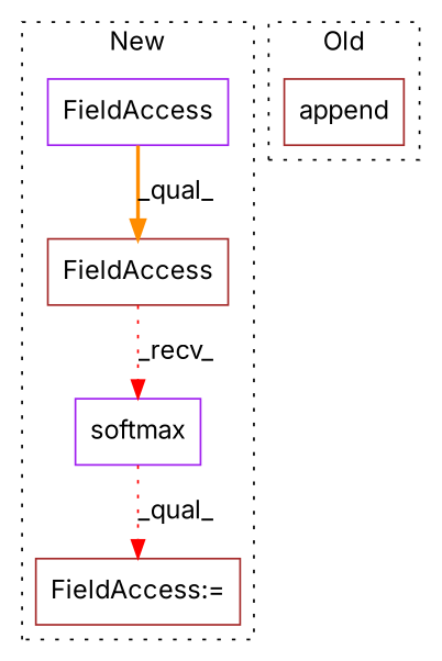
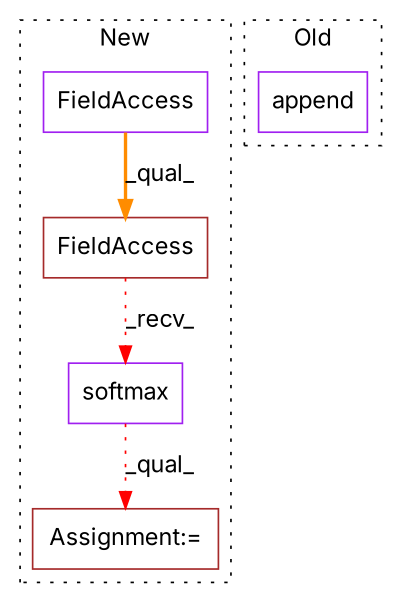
  digraph {
    fontname=Inter
    node [a=32 color=brown fontname=Inter s=4992 shape=box]
    edge [color=red fontname=Inter style=dotted]
    n1 [color=purple l="8,1" label=softmax s="5012,5029"]
    n2 [a=22 l=19 label=FieldAccess]
    n3 [a=22 color=purple l=8 label=FieldAccess]
-   n4 [a=7 l=1 label="FieldAccess:=" s=4991]
-   n5 [l="7,1" label=append s="5198,5214"]
+   n4 [a=7 l=1 label="Assignment:=" s=4991]
+   n5 [color=purple l="7,1" label=append s="5198,5214"]
    subgraph cluster_1 {
      label=New
      style=dotted
      n1
      n2
      n3
      n4
    }
    subgraph cluster_2 {
      label=Old
      style=dotted
      n5
    }
    n1 -> n4 [label=_qual_]
    n2 -> n1 [label=_recv_]
    n3 -> n2 [color=darkorange label=_qual_ style=bold]
  }
